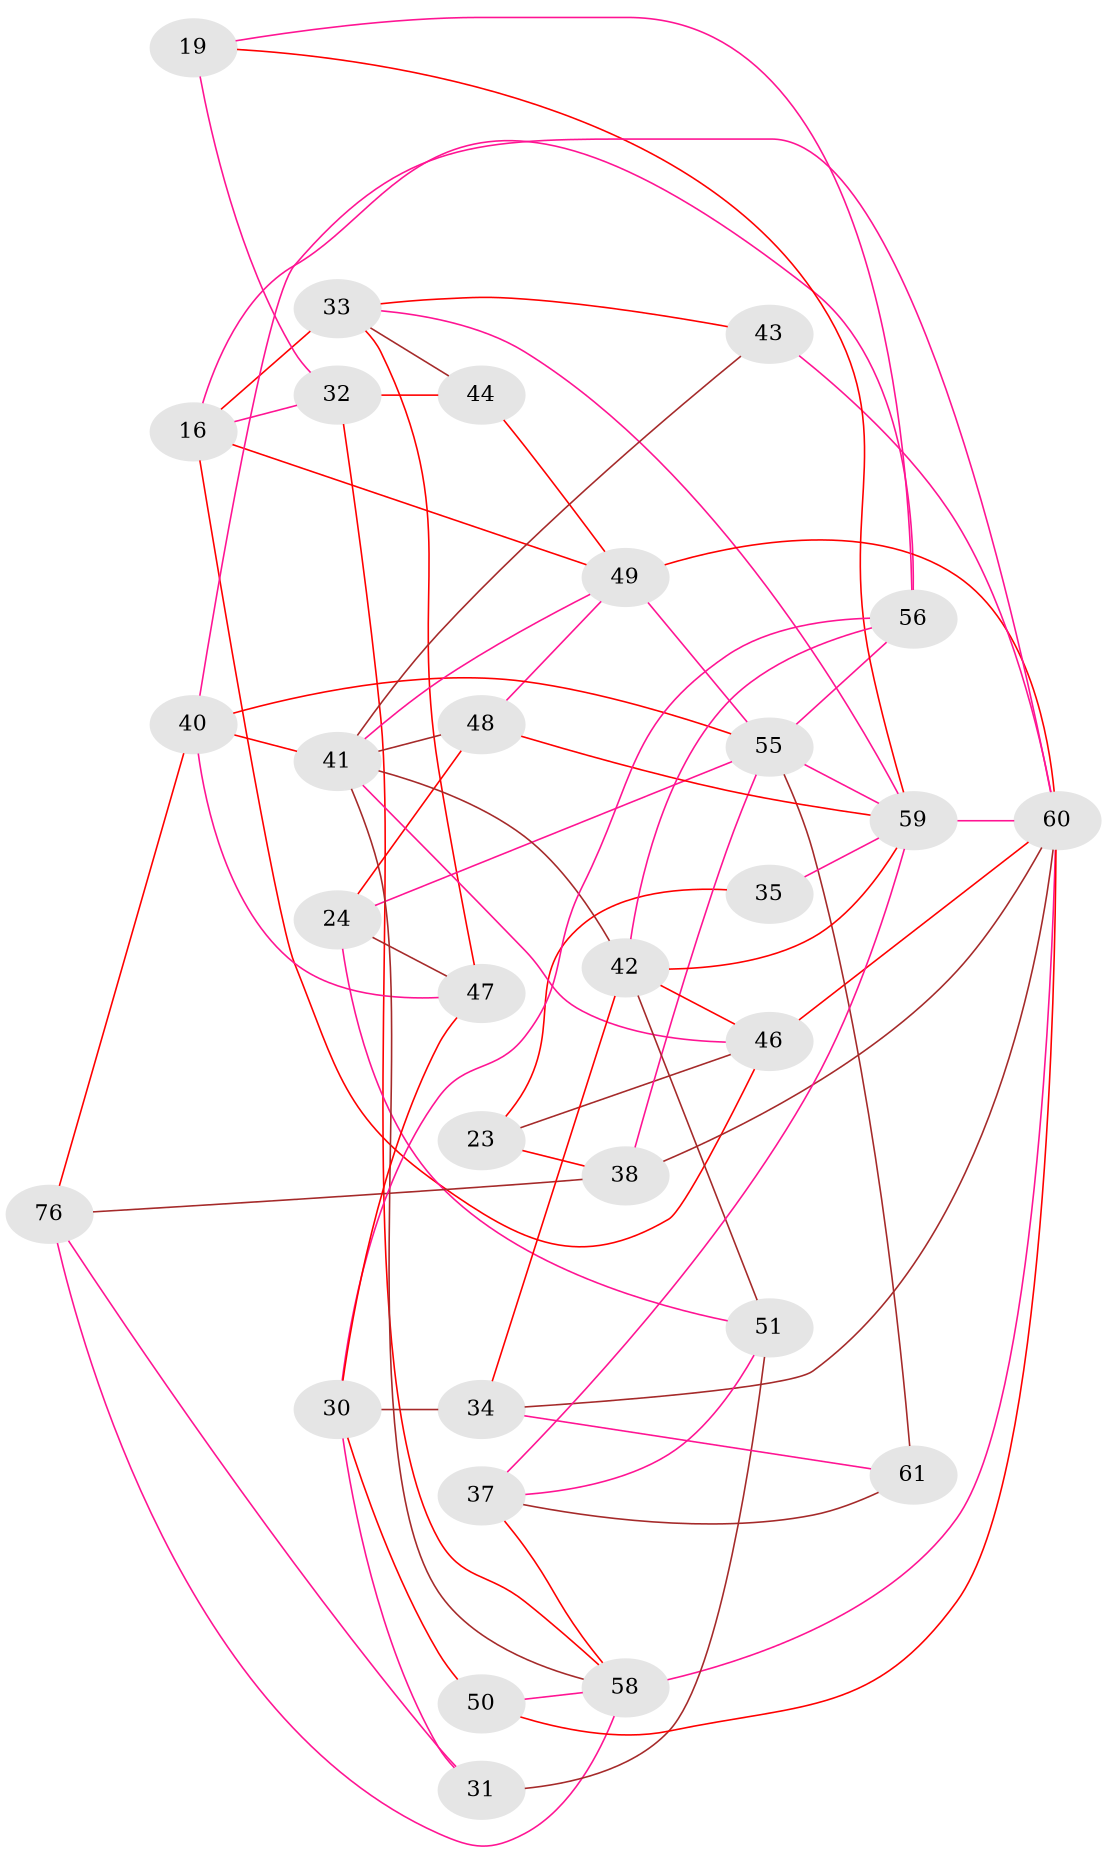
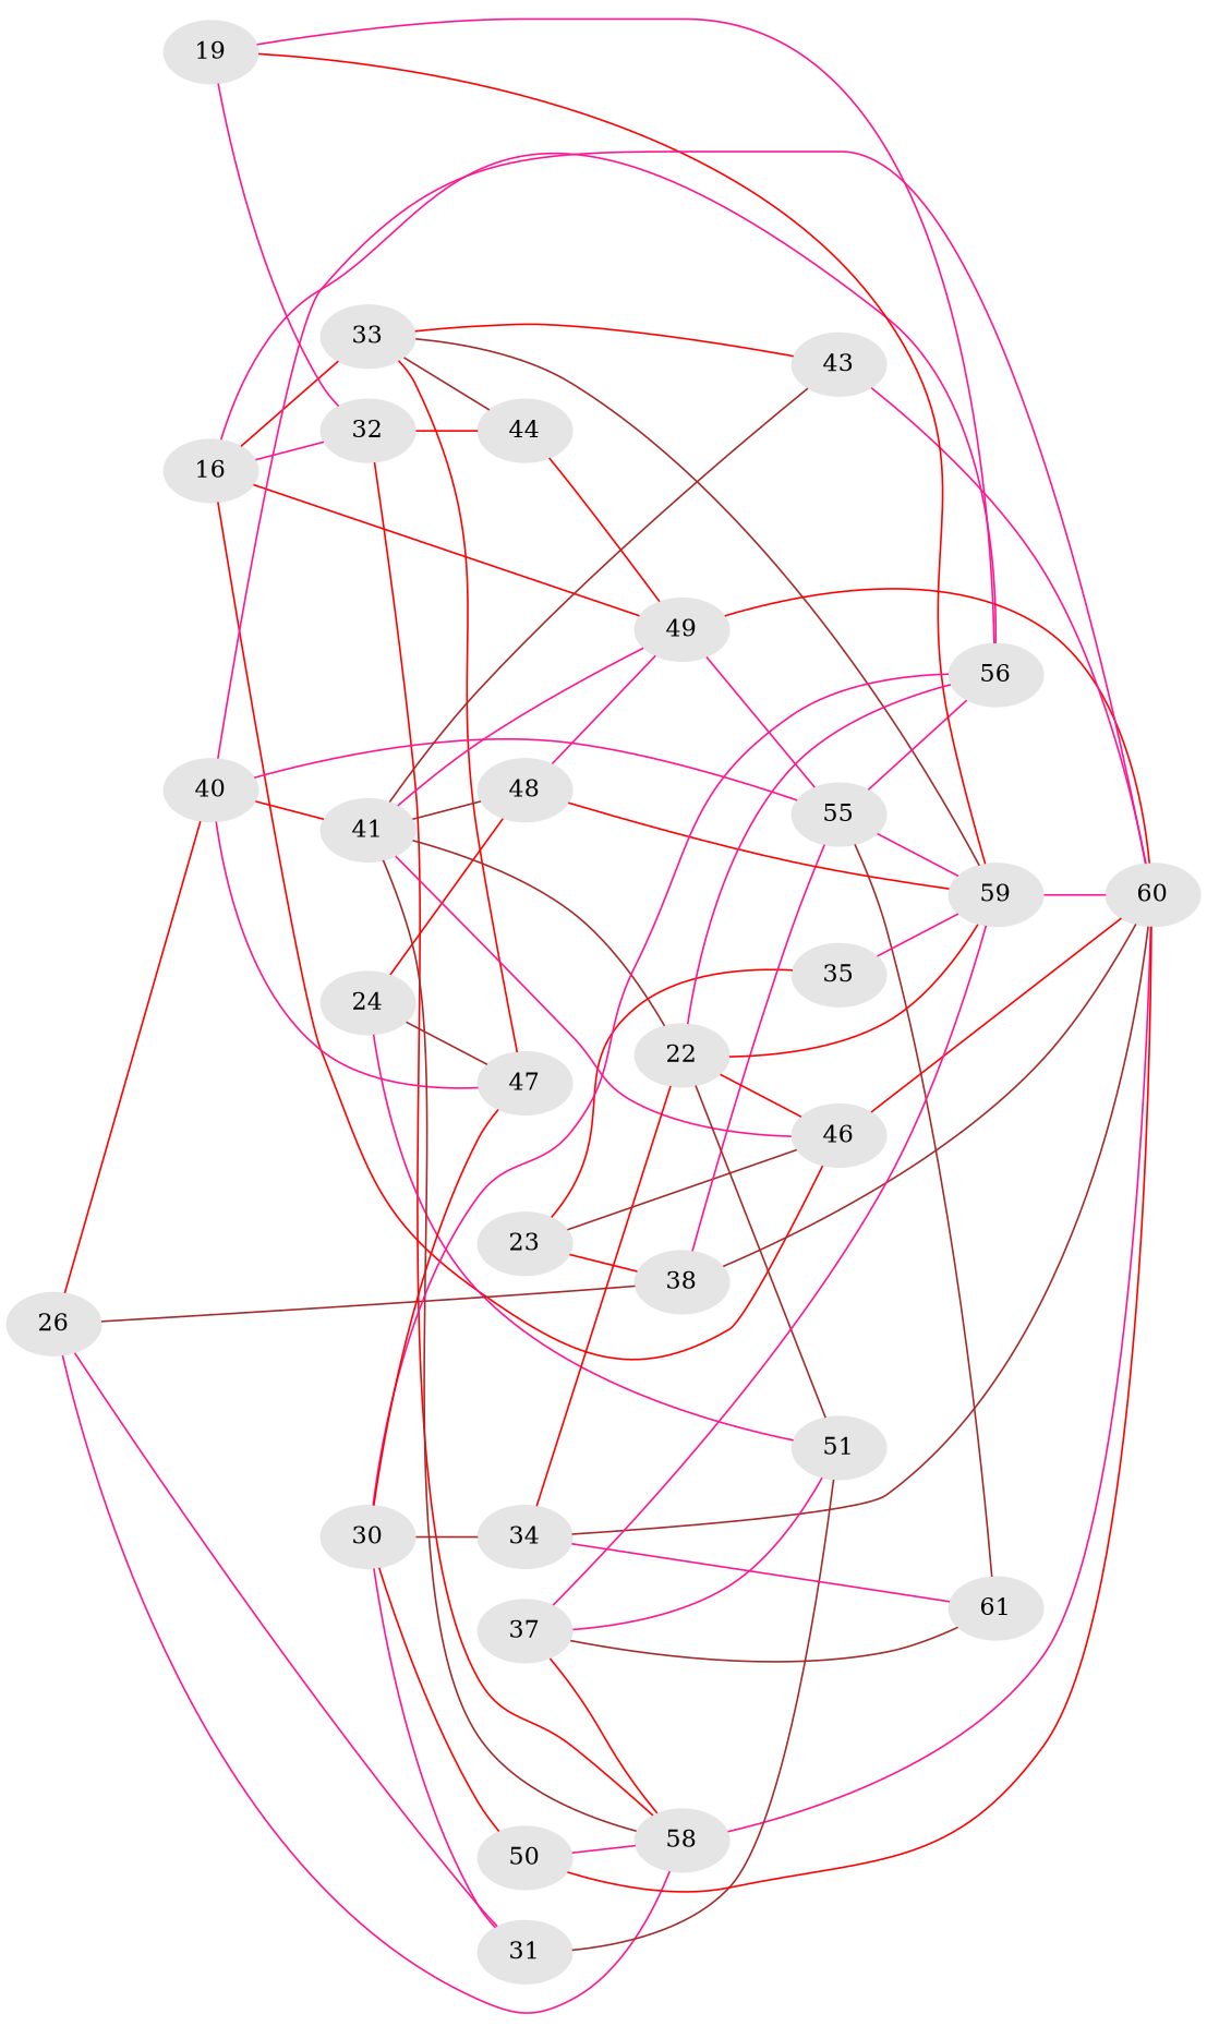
  graph {
    rankdir=LR
    node [color=gray90 style=filled]
    edge [color=deeppink]
    16 [super="+10"]
    32
    33 [super="+17"]
    46 [super="+22"]
    49 [super="+36+15"]
    56 [super="+5"]
    58 [super="+52"]
    44
    59 [super="+57"]
    47
    43 [super="+14"]
    60 [super="+29+53"]
    55 [super="+28+54"]
    19
    23
    35
    38
    24 [super="+21"]
    48 [super="+2"]
    51
    61 [super="+6"]
-   26 [super="+7+13" label=76]
+   26 [super="+7+13"]
    31
    40 [super="+11"]
    41 [super="+8"]
    30 [super="+9"]
    34
    50
-   42 [super="+12+27"]
+   42 [super="+12+27" label=22]
    37
    16 -- 32
    16 -- 33 [color=red]
    16 -- 46 [color=red]
    16 -- 49 [color=red weight=2]
    16 -- 56
    32 -- 58 [color=red weight=2]
    32 -- 44 [color=red]
    33 -- 44 [color=brown]
-   33 -- 59
+   33 -- 59 [color=brown]
    33 -- 47 [color=red]
    33 -- 43 [color=red]
    46 -- 60 [color=red]
    49 -- 60 [color=red]
    49 -- 55
    58 -- 60
    44 -- 49 [color=red]
    59 -- 60 [weight=2]
    43 -- 60 [weight=2]
    55 -- 56
    55 -- 59 [weight=2]
    55 -- 61 [color=brown weight=3]
    19 -- 32
    19 -- 56 [weight=2]
    19 -- 59 [color=red]
    23 -- 46 [color=brown]
    23 -- 35 [color=red]
    23 -- 38 [color=red]
    35 -- 59
    38 -- 60 [color=brown]
    38 -- 55
    24 -- 47 [color=brown]
-   24 -- 55 [weight=2]
    24 -- 48 [color=red weight=2]
    24 -- 51
    48 -- 49 [weight=2]
    48 -- 59 [color=red]
    26 -- 58 [weight=2]
    26 -- 38 [color=brown weight=2]
    26 -- 31
    26 -- 40 [color=red weight=2]
    31 -- 51 [color=brown]
    40 -- 47
    40 -- 60 [weight=3]
-   40 -- 55 [color=red]
+   40 -- 55
    40 -- 41 [color=red]
    41 -- 46
    41 -- 49
    41 -- 58 [color=brown]
    41 -- 43 [color=brown]
    41 -- 48 [color=brown]
    41 -- 42 [color=brown weight=2]
    30 -- 56
    30 -- 47 [color=red]
    30 -- 31
    30 -- 34 [color=brown]
    30 -- 50 [color=red]
    34 -- 60 [color=brown]
    34 -- 61
    34 -- 42 [color=red]
    50 -- 58
    50 -- 60 [color=red]
    42 -- 46 [color=red]
    42 -- 56
    42 -- 59 [color=red weight=2]
    42 -- 51 [color=brown]
    37 -- 58 [color=red weight=2]
    37 -- 59 [weight=2]
    37 -- 51
    37 -- 61 [color=brown]
  }
